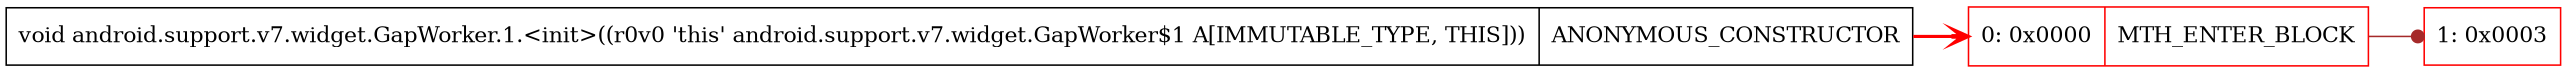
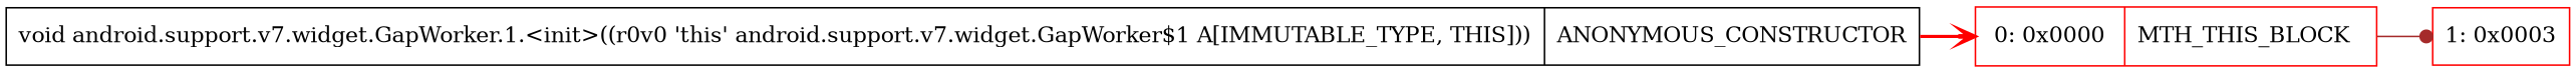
  digraph {
    rankdir=LR
    node [color=red shape=record]
-   n1 [label="{0\:\ 0x0000|MTH_ENTER_BLOCK\l}"]
+   n1 [label="{0\:\ 0x0000|MTH_THIS_BLOCK\l}"]
    n2 [label="{1\:\ 0x0003}"]
    n3 [label="{void android.support.v7.widget.GapWorker.1.\<init\>((r0v0 'this' android.support.v7.widget.GapWorker$1 A[IMMUTABLE_TYPE, THIS]))  | ANONYMOUS_CONSTRUCTOR\l}" color=""]
    subgraph cluster_1 {
      label="R(0)"
    }
    n1 -> n2 [color=brown style=solid arrowhead=dot]
    n3 -> n1 [color=red style=bold arrowhead=vee]
  }
